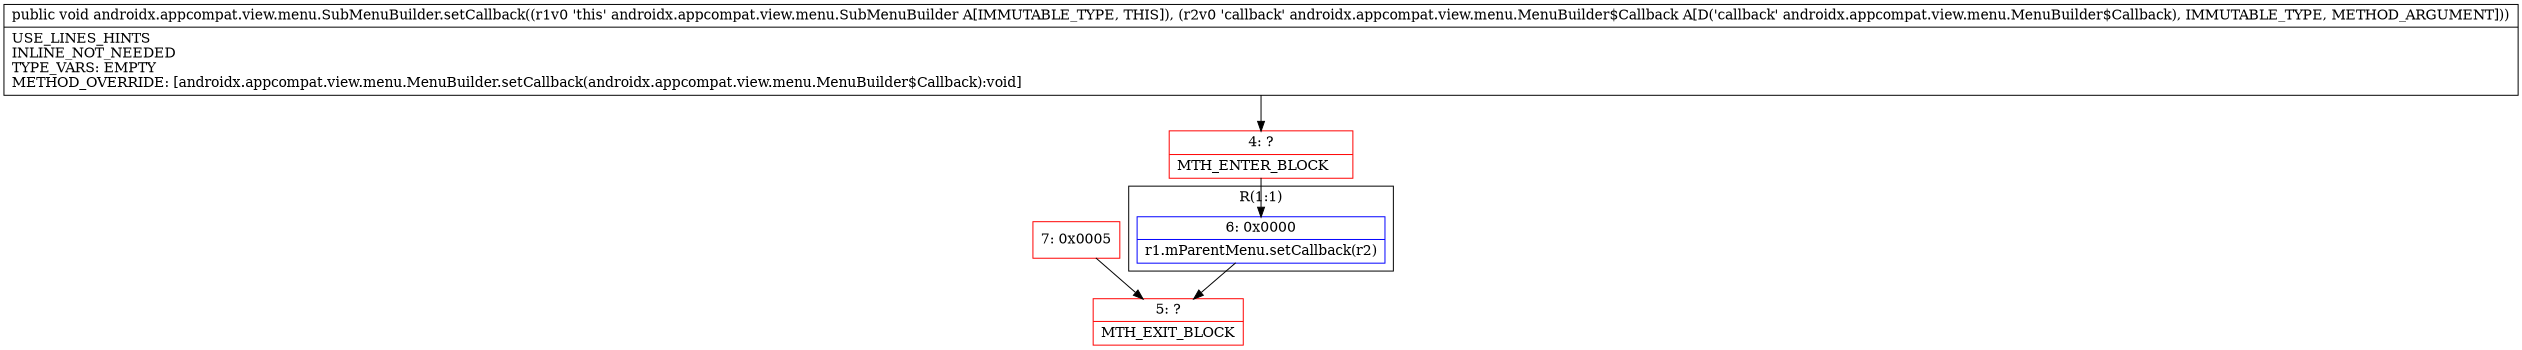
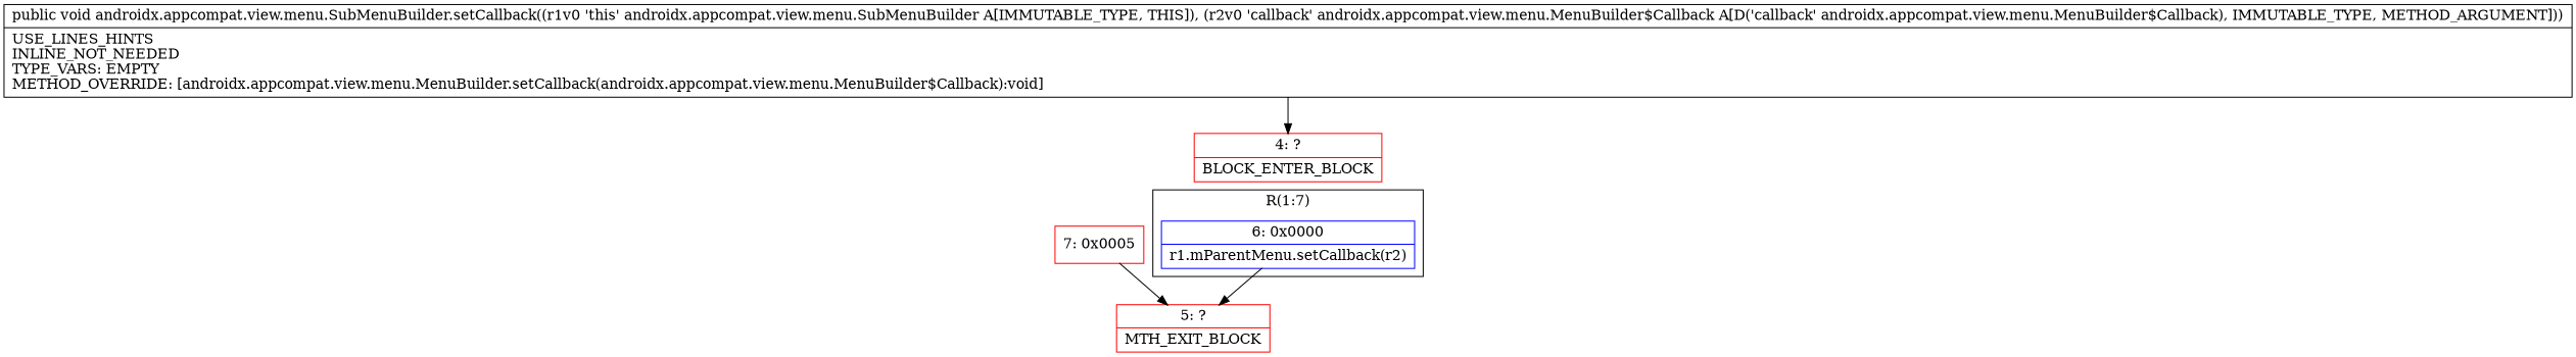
  digraph {
    node [color=red shape=record]
    n1 [color=blue label="{6\:\ 0x0000|r1.mParentMenu.setCallback(r2)\l}"]
    n2 [label="{5\:\ ?|MTH_EXIT_BLOCK\l}"]
    n3 [label="{7\:\ 0x0005}"]
-   n4 [label="{4\:\ ?|MTH_ENTER_BLOCK\l}"]
+   n4 [label="{4\:\ ?|BLOCK_ENTER_BLOCK\l}"]
    n5 [label="{public void androidx.appcompat.view.menu.SubMenuBuilder.setCallback((r1v0 'this' androidx.appcompat.view.menu.SubMenuBuilder A[IMMUTABLE_TYPE, THIS]), (r2v0 'callback' androidx.appcompat.view.menu.MenuBuilder$Callback A[D('callback' androidx.appcompat.view.menu.MenuBuilder$Callback), IMMUTABLE_TYPE, METHOD_ARGUMENT]))  | USE_LINES_HINTS\lINLINE_NOT_NEEDED\lTYPE_VARS: EMPTY\lMETHOD_OVERRIDE: [androidx.appcompat.view.menu.MenuBuilder.setCallback(androidx.appcompat.view.menu.MenuBuilder$Callback):void]\l}" color=""]
    subgraph cluster_1 {
-     label="R(1:1)"
+     label="R(1:7)"
      n1
    }
    n1 -> n2
    n3 -> n2
-   n4 -> n1
    n5 -> n4
  }
